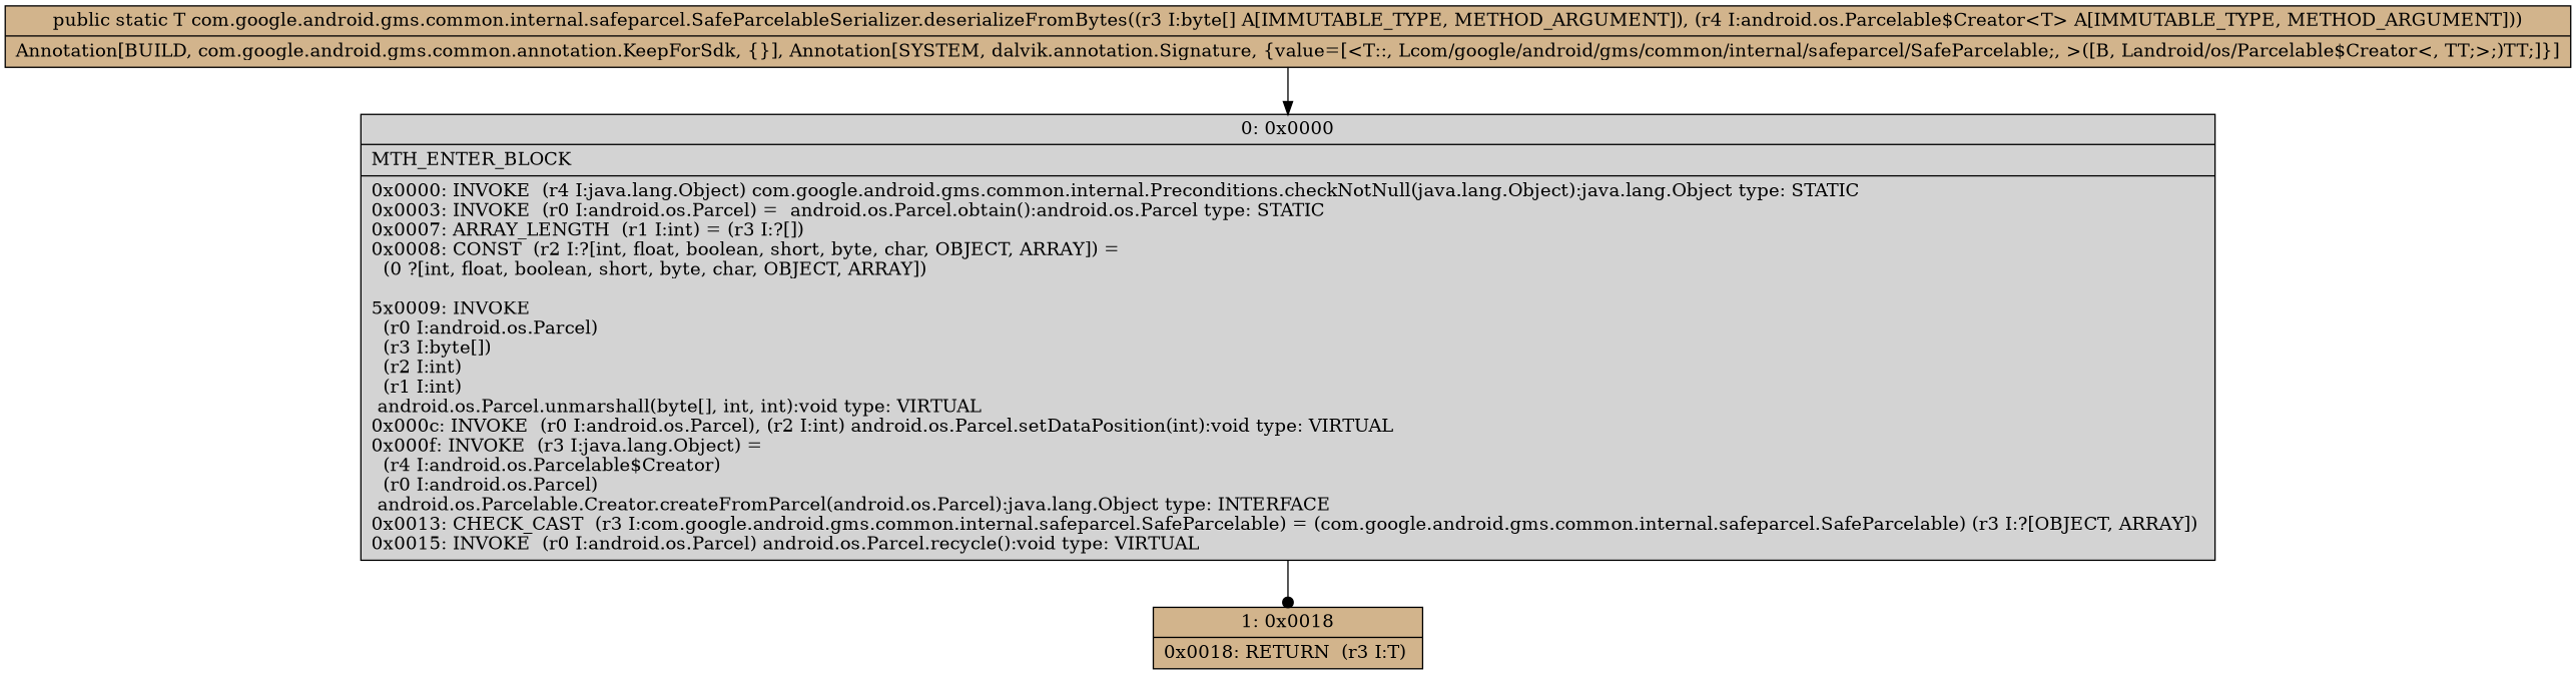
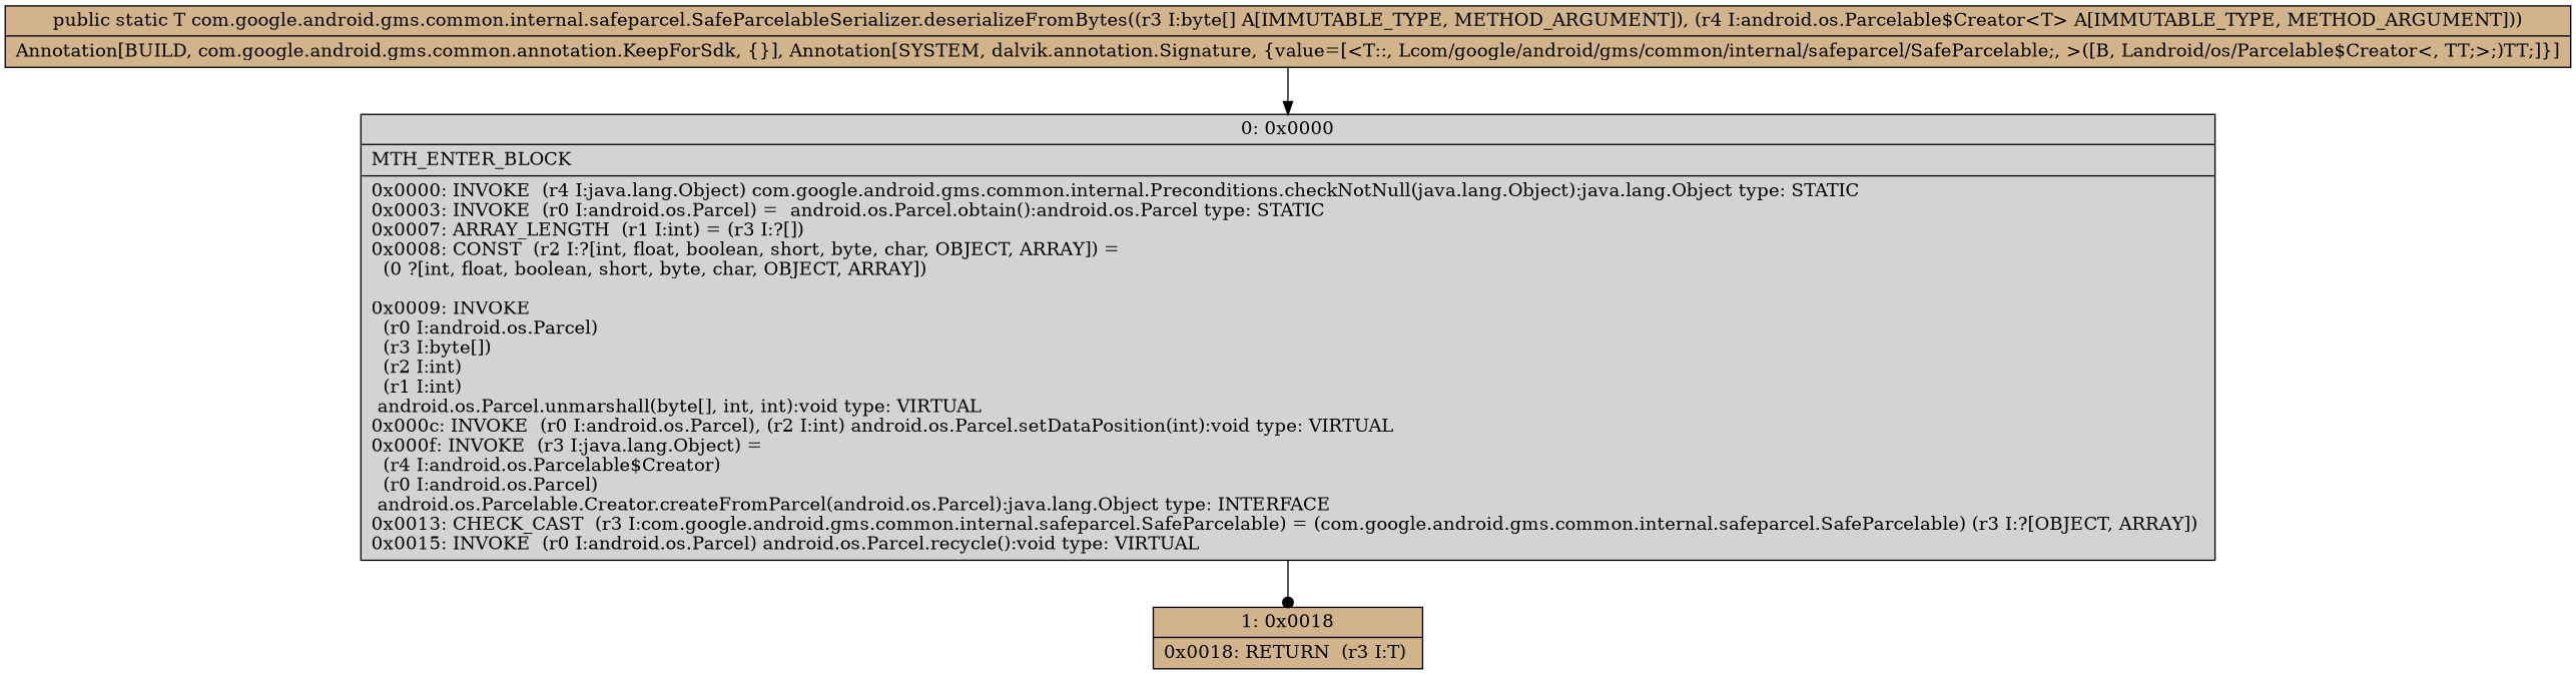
  digraph {
    node [shape=record style=filled fillcolor=tan]
-   n1 [label="{0\:\ 0x0000|MTH_ENTER_BLOCK\l|0x0000: INVOKE  (r4 I:java.lang.Object) com.google.android.gms.common.internal.Preconditions.checkNotNull(java.lang.Object):java.lang.Object type: STATIC \l0x0003: INVOKE  (r0 I:android.os.Parcel) =  android.os.Parcel.obtain():android.os.Parcel type: STATIC \l0x0007: ARRAY_LENGTH  (r1 I:int) = (r3 I:?[]) \l0x0008: CONST  (r2 I:?[int, float, boolean, short, byte, char, OBJECT, ARRAY]) = \l  (0 ?[int, float, boolean, short, byte, char, OBJECT, ARRAY])\l \l5x0009: INVOKE  \l  (r0 I:android.os.Parcel)\l  (r3 I:byte[])\l  (r2 I:int)\l  (r1 I:int)\l android.os.Parcel.unmarshall(byte[], int, int):void type: VIRTUAL \l0x000c: INVOKE  (r0 I:android.os.Parcel), (r2 I:int) android.os.Parcel.setDataPosition(int):void type: VIRTUAL \l0x000f: INVOKE  (r3 I:java.lang.Object) = \l  (r4 I:android.os.Parcelable$Creator)\l  (r0 I:android.os.Parcel)\l android.os.Parcelable.Creator.createFromParcel(android.os.Parcel):java.lang.Object type: INTERFACE \l0x0013: CHECK_CAST  (r3 I:com.google.android.gms.common.internal.safeparcel.SafeParcelable) = (com.google.android.gms.common.internal.safeparcel.SafeParcelable) (r3 I:?[OBJECT, ARRAY]) \l0x0015: INVOKE  (r0 I:android.os.Parcel) android.os.Parcel.recycle():void type: VIRTUAL \l}" fillcolor=lightgrey]
+   n1 [label="{0\:\ 0x0000|MTH_ENTER_BLOCK\l|0x0000: INVOKE  (r4 I:java.lang.Object) com.google.android.gms.common.internal.Preconditions.checkNotNull(java.lang.Object):java.lang.Object type: STATIC \l0x0003: INVOKE  (r0 I:android.os.Parcel) =  android.os.Parcel.obtain():android.os.Parcel type: STATIC \l0x0007: ARRAY_LENGTH  (r1 I:int) = (r3 I:?[]) \l0x0008: CONST  (r2 I:?[int, float, boolean, short, byte, char, OBJECT, ARRAY]) = \l  (0 ?[int, float, boolean, short, byte, char, OBJECT, ARRAY])\l \l0x0009: INVOKE  \l  (r0 I:android.os.Parcel)\l  (r3 I:byte[])\l  (r2 I:int)\l  (r1 I:int)\l android.os.Parcel.unmarshall(byte[], int, int):void type: VIRTUAL \l0x000c: INVOKE  (r0 I:android.os.Parcel), (r2 I:int) android.os.Parcel.setDataPosition(int):void type: VIRTUAL \l0x000f: INVOKE  (r3 I:java.lang.Object) = \l  (r4 I:android.os.Parcelable$Creator)\l  (r0 I:android.os.Parcel)\l android.os.Parcelable.Creator.createFromParcel(android.os.Parcel):java.lang.Object type: INTERFACE \l0x0013: CHECK_CAST  (r3 I:com.google.android.gms.common.internal.safeparcel.SafeParcelable) = (com.google.android.gms.common.internal.safeparcel.SafeParcelable) (r3 I:?[OBJECT, ARRAY]) \l0x0015: INVOKE  (r0 I:android.os.Parcel) android.os.Parcel.recycle():void type: VIRTUAL \l}" fillcolor=lightgrey]
    n2 [label="{1\:\ 0x0018|0x0018: RETURN  (r3 I:T) \l}"]
    n3 [label="{public static T com.google.android.gms.common.internal.safeparcel.SafeParcelableSerializer.deserializeFromBytes((r3 I:byte[] A[IMMUTABLE_TYPE, METHOD_ARGUMENT]), (r4 I:android.os.Parcelable$Creator\<T\> A[IMMUTABLE_TYPE, METHOD_ARGUMENT]))  | Annotation[BUILD, com.google.android.gms.common.annotation.KeepForSdk, \{\}], Annotation[SYSTEM, dalvik.annotation.Signature, \{value=[\<T::, Lcom\/google\/android\/gms\/common\/internal\/safeparcel\/SafeParcelable;, \>([B, Landroid\/os\/Parcelable$Creator\<, TT;\>;)TT;]\}]\l}"]
    n1 -> n2 [arrowhead=dot]
    n3 -> n1 [arrowhead=normal]
  }
